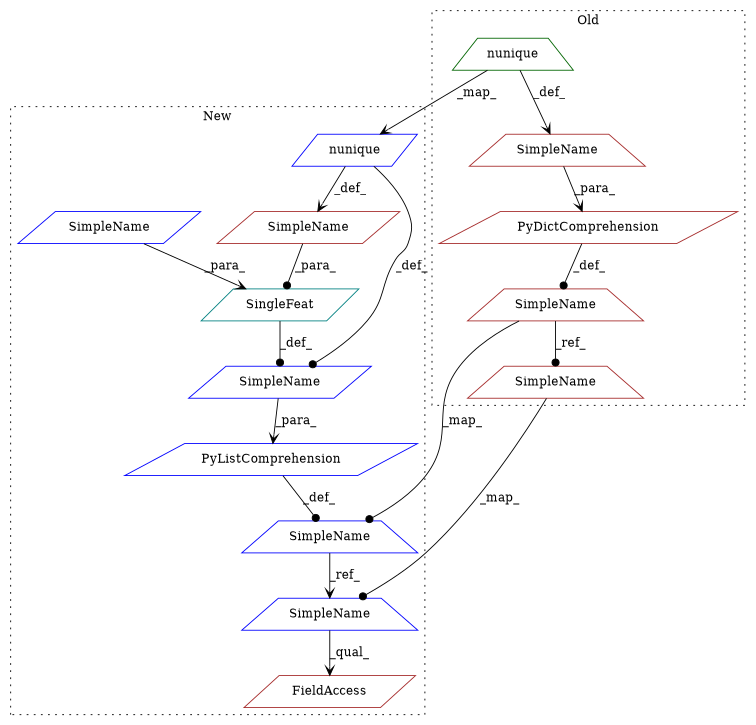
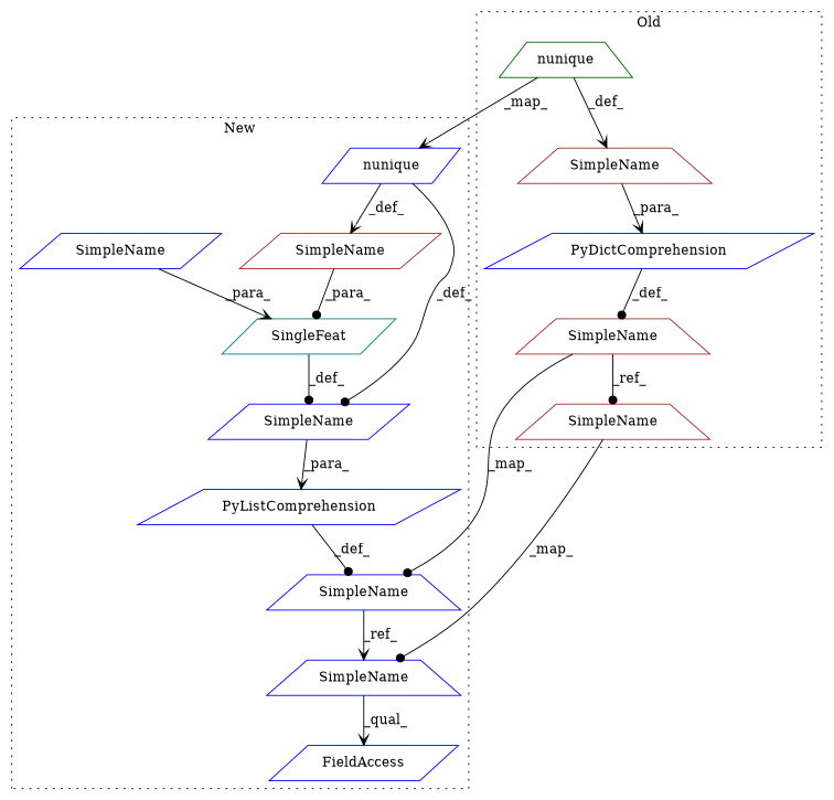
  digraph {
    node [a=42 color=blue l=4 shape=parallelogram]
    edge [arrowhead=vee]
    n1 [a=32 color=darkgreen l=9 label=nunique s=1530 shape=trapezium]
    n2 [color=brown label=SimpleName s=2185 shape=trapezium]
    n3 [color=brown label=SimpleName shape=trapezium l=""]
-   n4 [a=110 color=brown l=138 label=PyDictComprehension s=1510]
+   n4 [a=110 l=138 label=PyDictComprehension s=1510]
    n5 [color=brown label=SimpleName s=2103 shape=trapezium]
    n6 [a=32 l=9 label=nunique s=1733]
    n7 [label=SimpleName s=2629 shape=trapezium]
-   n8 [a=22 color=brown l=9 label=FieldAccess s=2489]
+   n8 [a=22 l=9 label=FieldAccess s=2489]
    n9 [color=brown label=SimpleName l=""]
    n10 [a=32 color=teal l="11,1" label=SingleFeat s="1706,1742"]
    n11 [label=SimpleName l=""]
    n12 [a=109 l=146 label=PyListComprehension s=1706]
    n13 [label=SimpleName s=2489 shape=trapezium]
    n14 [label=SimpleName s=1717]
    subgraph cluster_1 {
      label=Old
      style=dotted
      n1
      n2
      n3
      n4
      n5
    }
    subgraph cluster_2 {
      label=New
      style=dotted
      n6
      n7
      n8
      n9
      n10
      n11
      n12
      n13
      n14
    }
    n1 -> n3 [label=_def_]
    n1 -> n6 [label=_map_]
    n2 -> n5 [arrowhead=dot label=_ref_]
    n2 -> n7 [arrowhead=dot label=_map_]
    n3 -> n4 [label=_para_]
    n4 -> n2 [arrowhead=dot label=_def_]
    n5 -> n13 [arrowhead=dot label=_map_]
    n6 -> n9 [label=_def_]
    n6 -> n11 [arrowhead=dot label=_def_]
    n7 -> n13 [label=_ref_]
    n9 -> n10 [arrowhead=dot label=_para_]
    n10 -> n11 [arrowhead=dot label=_def_]
    n11 -> n12 [label=_para_]
    n12 -> n7 [arrowhead=dot label=_def_]
    n13 -> n8 [label=_qual_]
    n14 -> n10 [label=_para_]
  }
